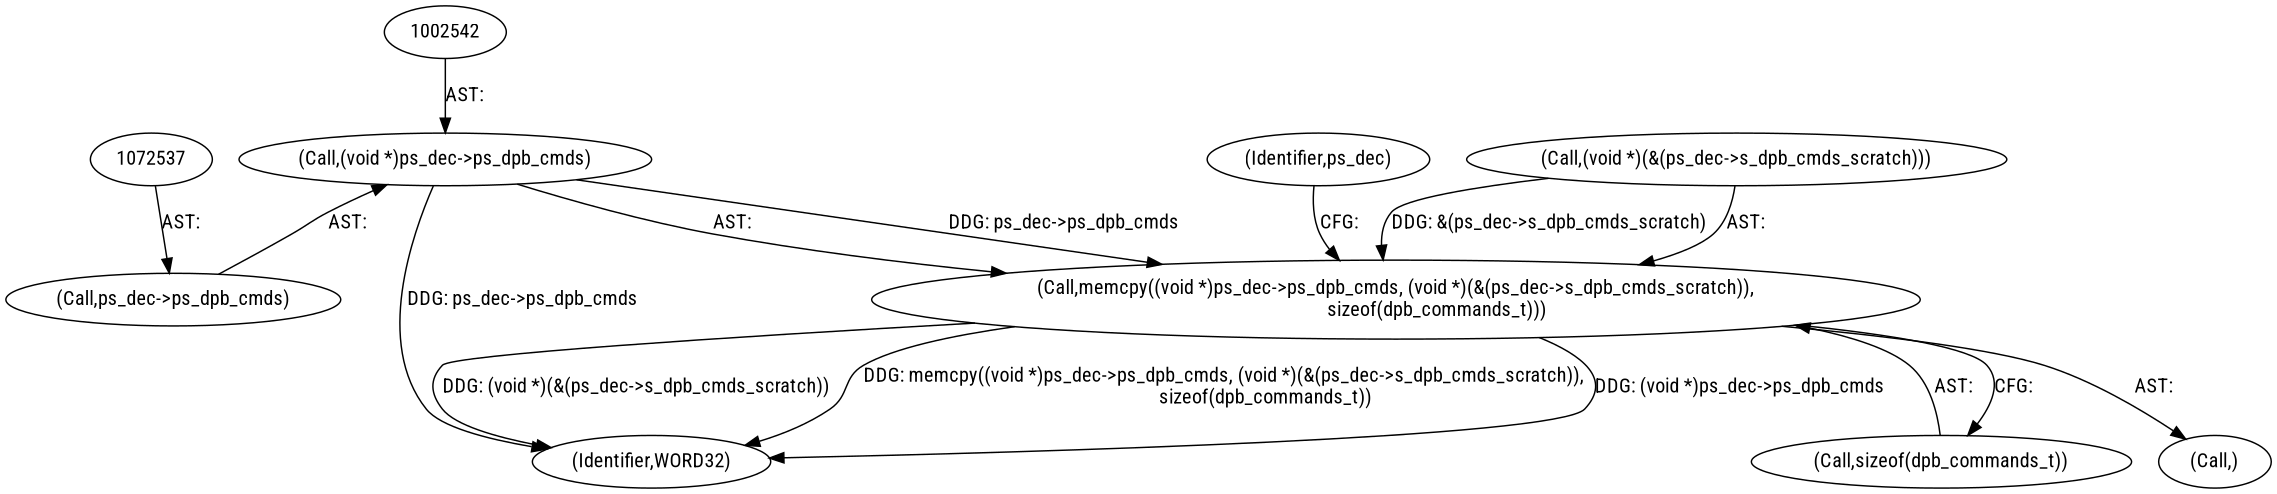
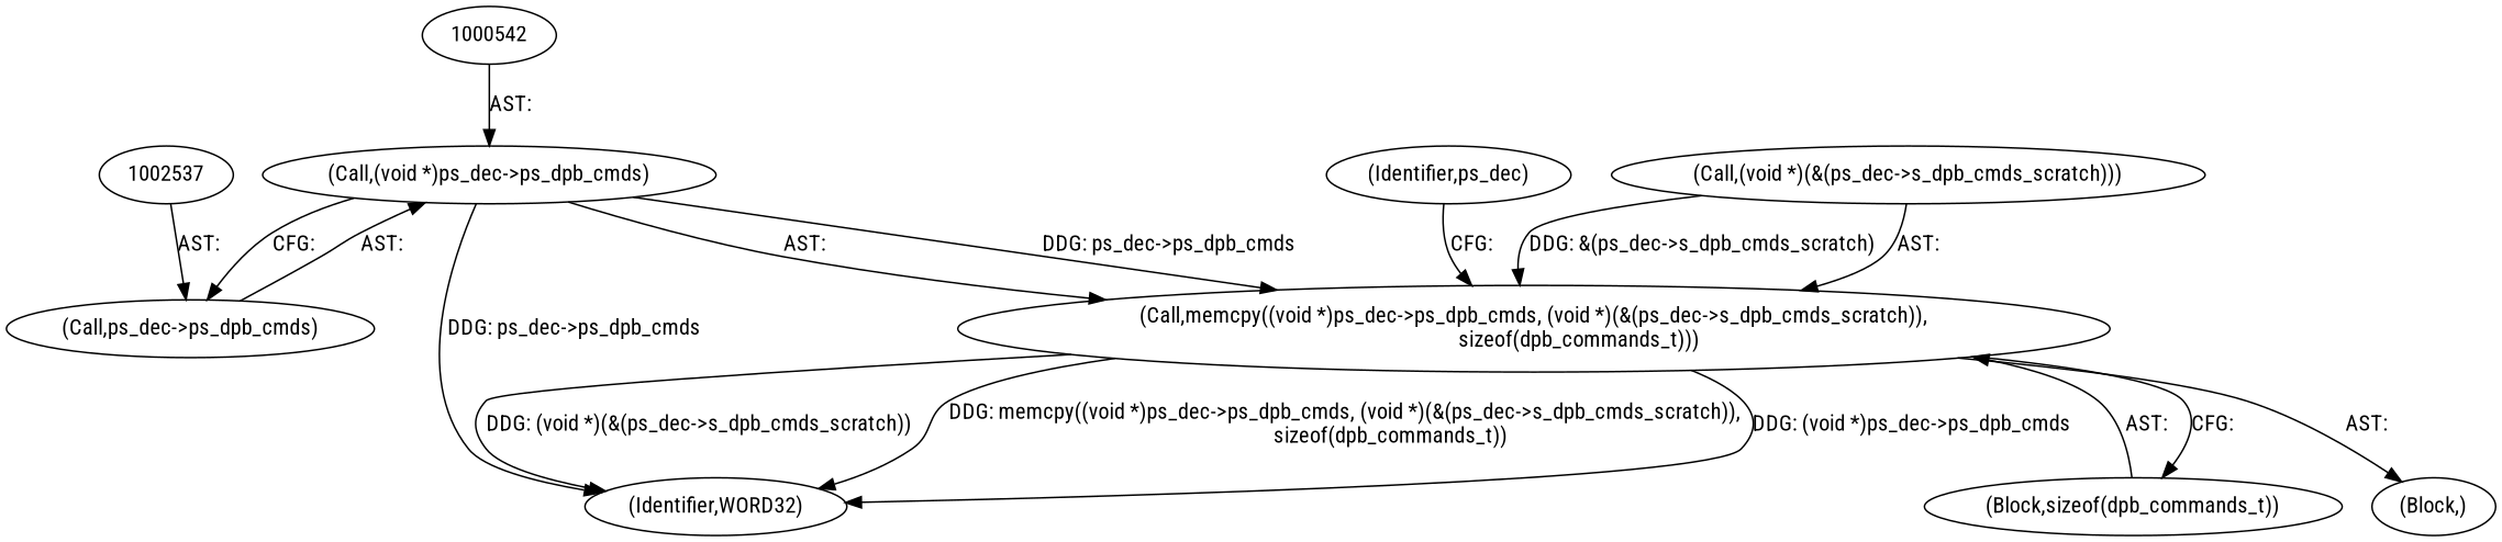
  digraph {
    fontname="Roboto Condensed"
    node [fontname="Roboto Condensed"]
    edge [fontname="Roboto Condensed"]
    n1 [label="(Call,(void *)ps_dec->ps_dpb_cmds)"]
    n2 [label="(Call,memcpy((void *)ps_dec->ps_dpb_cmds, (void *)(&(ps_dec->s_dpb_cmds_scratch)),\n                   sizeof(dpb_commands_t)))"]
    n3 [label="(Call,ps_dec->ps_dpb_cmds)"]
    n4 [label="(Identifier,WORD32)"]
-   n5 [label="(Call,sizeof(dpb_commands_t))"]
-   n6 [label="(Call,)"]
+   n5 [label="(Block,sizeof(dpb_commands_t))"]
+   n6 [label="(Block,)"]
    n7 [label="(Call,(void *)(&(ps_dec->s_dpb_cmds_scratch)))"]
    n8 [label="(Identifier,ps_dec)"]
-   1002537 [label=1072537]
-   1002542
+   1002537
+   1002542 [label=1000542]
    n1 -> n2 [label="AST: "]
    n1 -> n2 [label="DDG: ps_dec->ps_dpb_cmds"]
+   n1 -> n3 [label="CFG: "]
    n1 -> n4 [label="DDG: ps_dec->ps_dpb_cmds"]
    n2 -> n4 [label="DDG: (void *)(&(ps_dec->s_dpb_cmds_scratch))"]
    n2 -> n4 [label="DDG: memcpy((void *)ps_dec->ps_dpb_cmds, (void *)(&(ps_dec->s_dpb_cmds_scratch)),\n                   sizeof(dpb_commands_t))"]
    n2 -> n4 [label="DDG: (void *)ps_dec->ps_dpb_cmds"]
    n2 -> n5 [label="CFG: "]
    n2 -> n6 [label="AST: "]
    n3 -> n1 [label="AST: "]
    n5 -> n2 [label="AST: "]
    n7 -> n2 [label="AST: "]
    n7 -> n2 [label="DDG: &(ps_dec->s_dpb_cmds_scratch)"]
    n8 -> n2 [label="CFG: "]
    1002537 -> n3 [label="AST: "]
    1002542 -> n1 [label="AST: "]
  }
